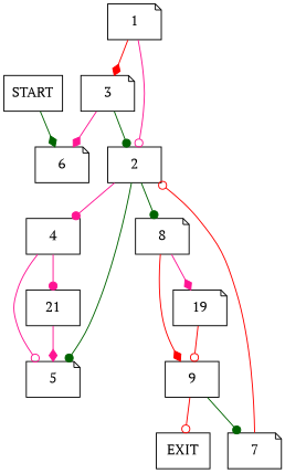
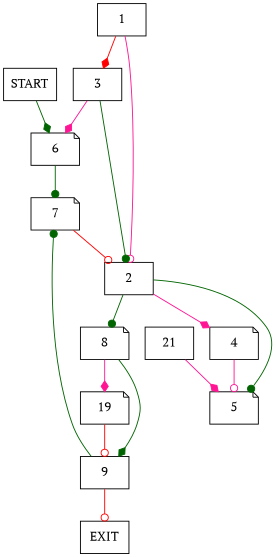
  digraph {
    fontname="PT Serif"
    node [fontname="PT Serif" shape=box]
    edge [arrowhead=diamond color=darkgreen fontname="PT Serif"]
    n1 [label=START]
    6 [shape=note]
-   1 [shape=note]
+   1
    2
-   3 [shape=note]
+   3
    n6 [label=EXIT]
-   4
+   4 [shape=note]
    5 [shape=note]
    8 [shape=note]
    n10 [label=21]
    7 [shape=note]
    9
    n13 [label=19 shape=note]
    n1 -> 6
+   6 -> 7 [arrowhead=dot]
    1 -> 2 [arrowhead=odot color=deeppink]
    1 -> 3 [color=red]
-   2 -> 4 [arrowhead=dot color=deeppink]
+   2 -> 4 [color=deeppink]
    2 -> 5 [arrowhead=dot]
    2 -> 8 [arrowhead=dot]
    3 -> 6 [color=deeppink]
    3 -> 2 [arrowhead=dot]
    4 -> 5 [arrowhead=odot color=deeppink]
-   4 -> n10 [arrowhead=dot color=deeppink]
-   8 -> 9 [color=red]
+   8 -> 9
    8 -> n13 [color=deeppink]
    n10 -> 5 [color=deeppink]
    7 -> 2 [arrowhead=odot color=red]
    9 -> n6 [arrowhead=odot color=red]
    9 -> 7 [arrowhead=dot]
    n13 -> 9 [arrowhead=odot color=red]
  }
